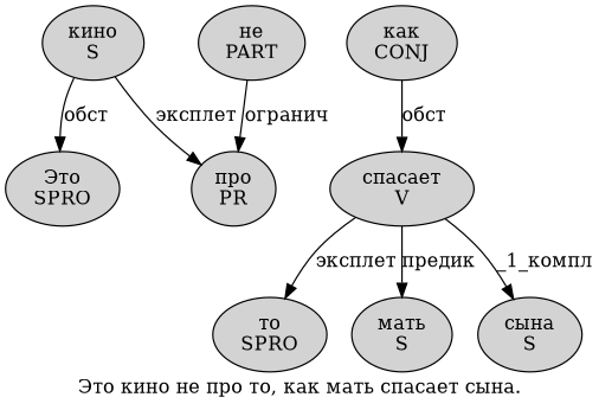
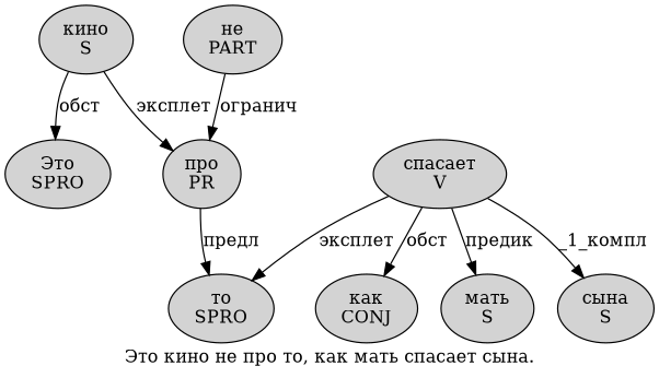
  digraph {
    label="Это кино не про то, как мать спасает сына."
    node [fillcolor=lightgray penwidth=1 shape=ellipse style=filled]
    n1 [label="Это\nSPRO"]
    n2 [label="кино\nS"]
    n3 [label="про\nPR"]
    n4 [label="то\nSPRO"]
    n5 [label="не\nPART"]
    n6 [label="спасает\nV"]
    n7 [label="как\nCONJ"]
    n8 [label="мать\nS"]
    n9 [label="сына\nS"]
    n2 -> n1 [label="обст"]
    n2 -> n3 [label="эксплет"]
+   n3 -> n4 [label="предл"]
    n5 -> n3 [label="огранич"]
    n6 -> n4 [label="эксплет"]
-   n7 -> n6 [label="обст"]
+   n6 -> n7 [label="обст"]
    n6 -> n8 [label="предик"]
    n6 -> n9 [label="_1_компл"]
  }
